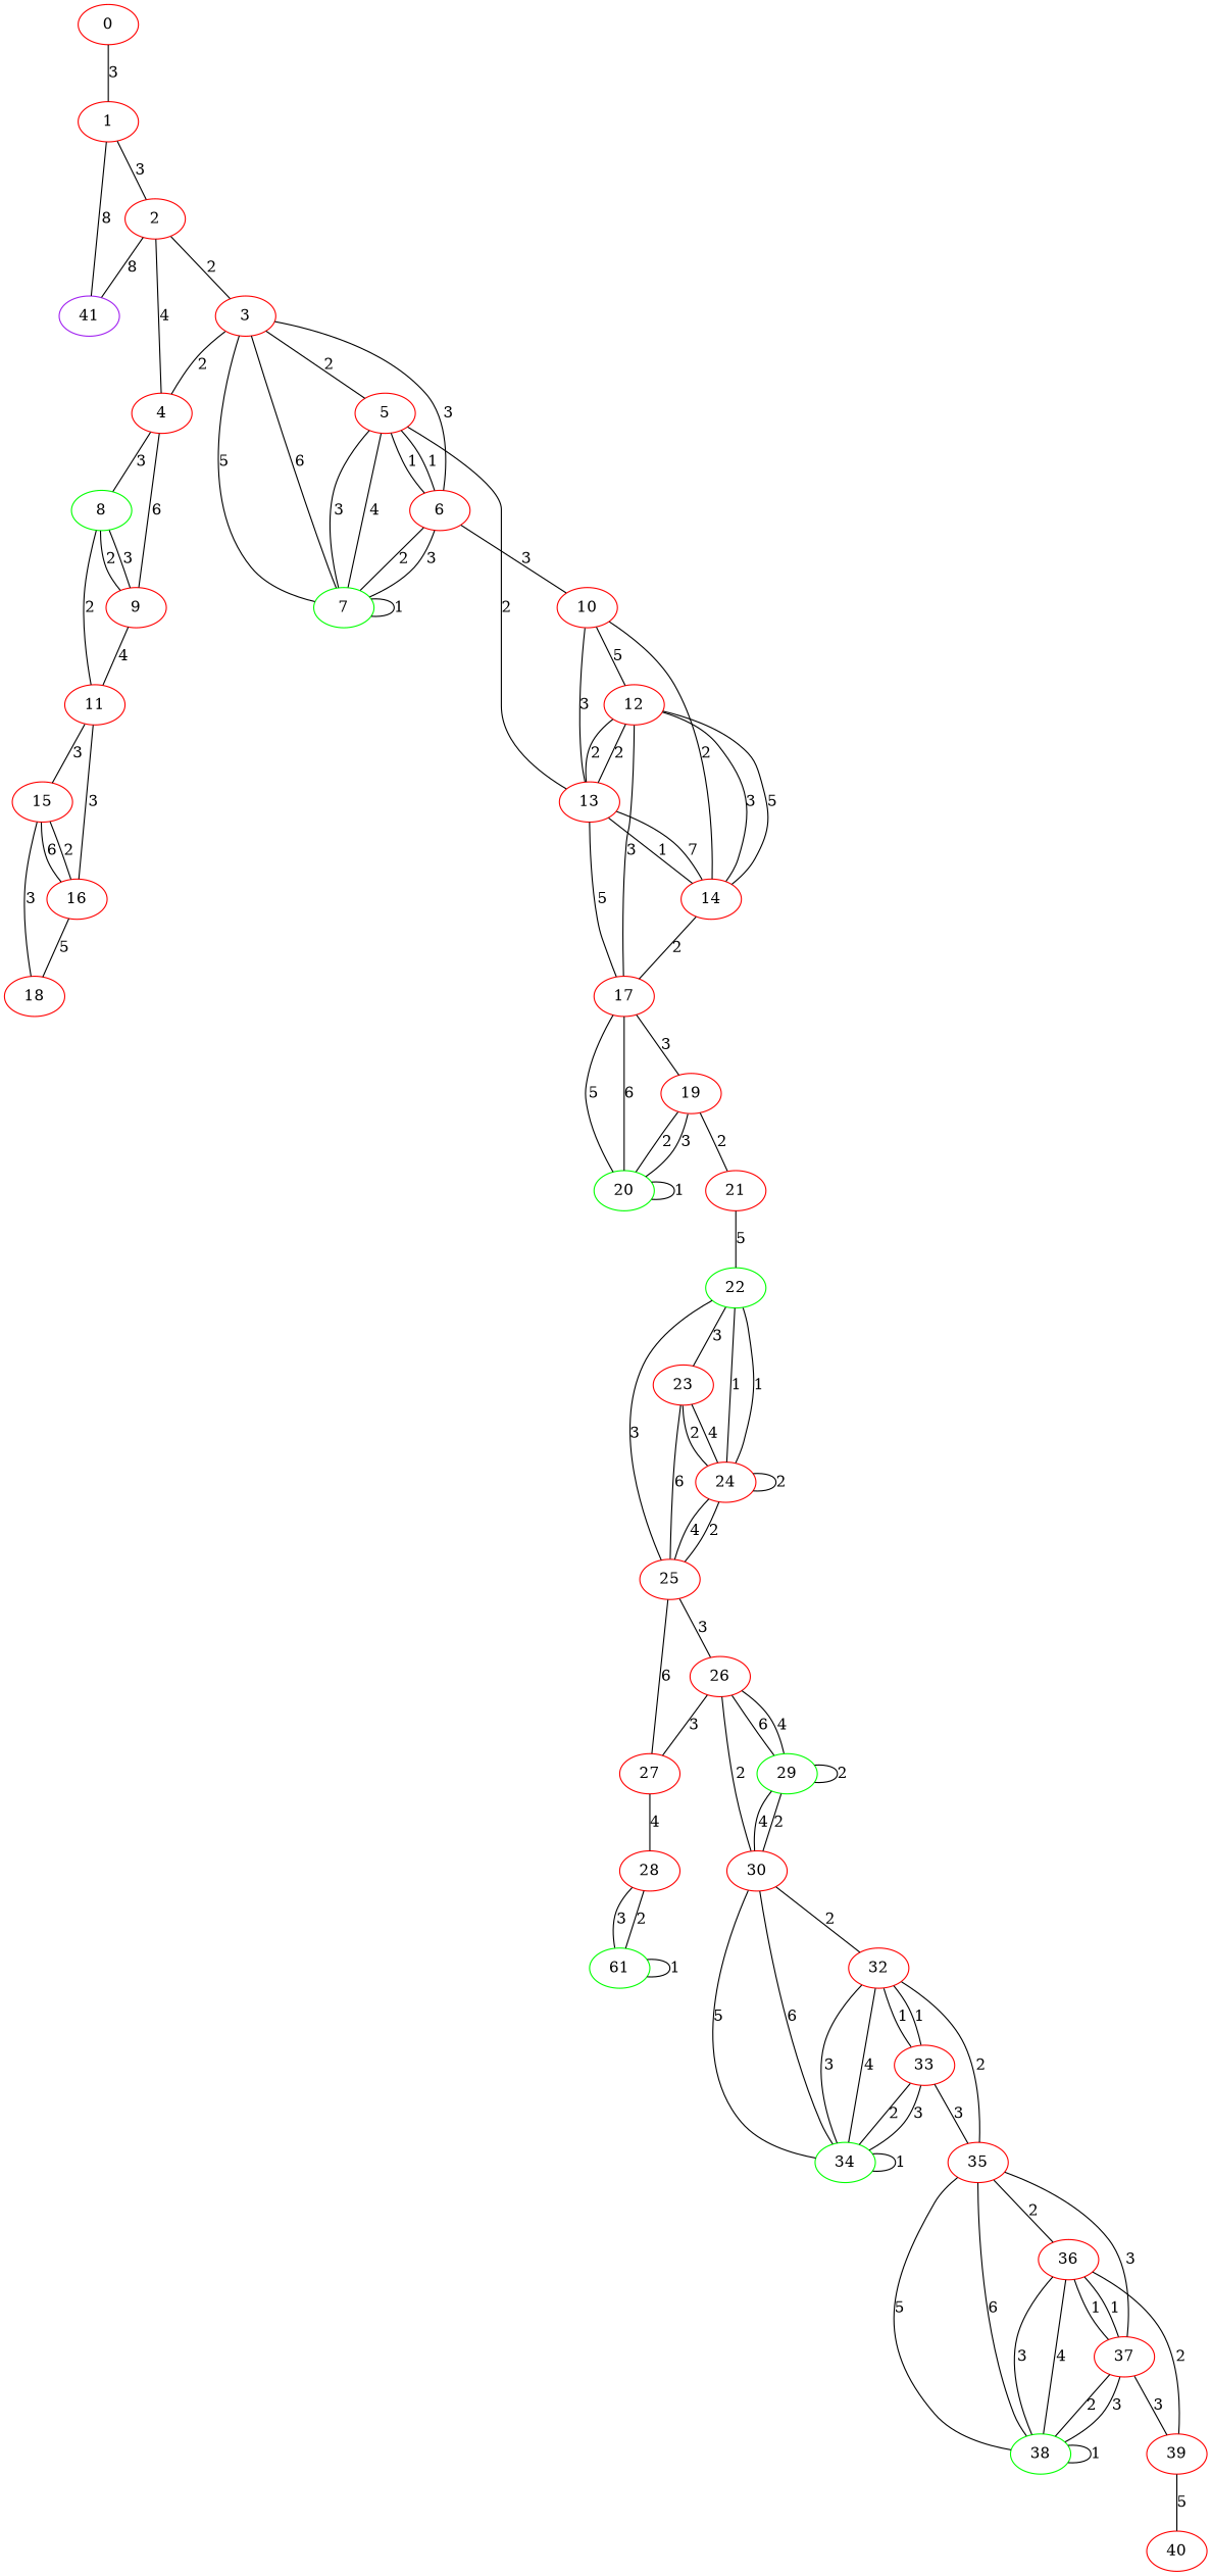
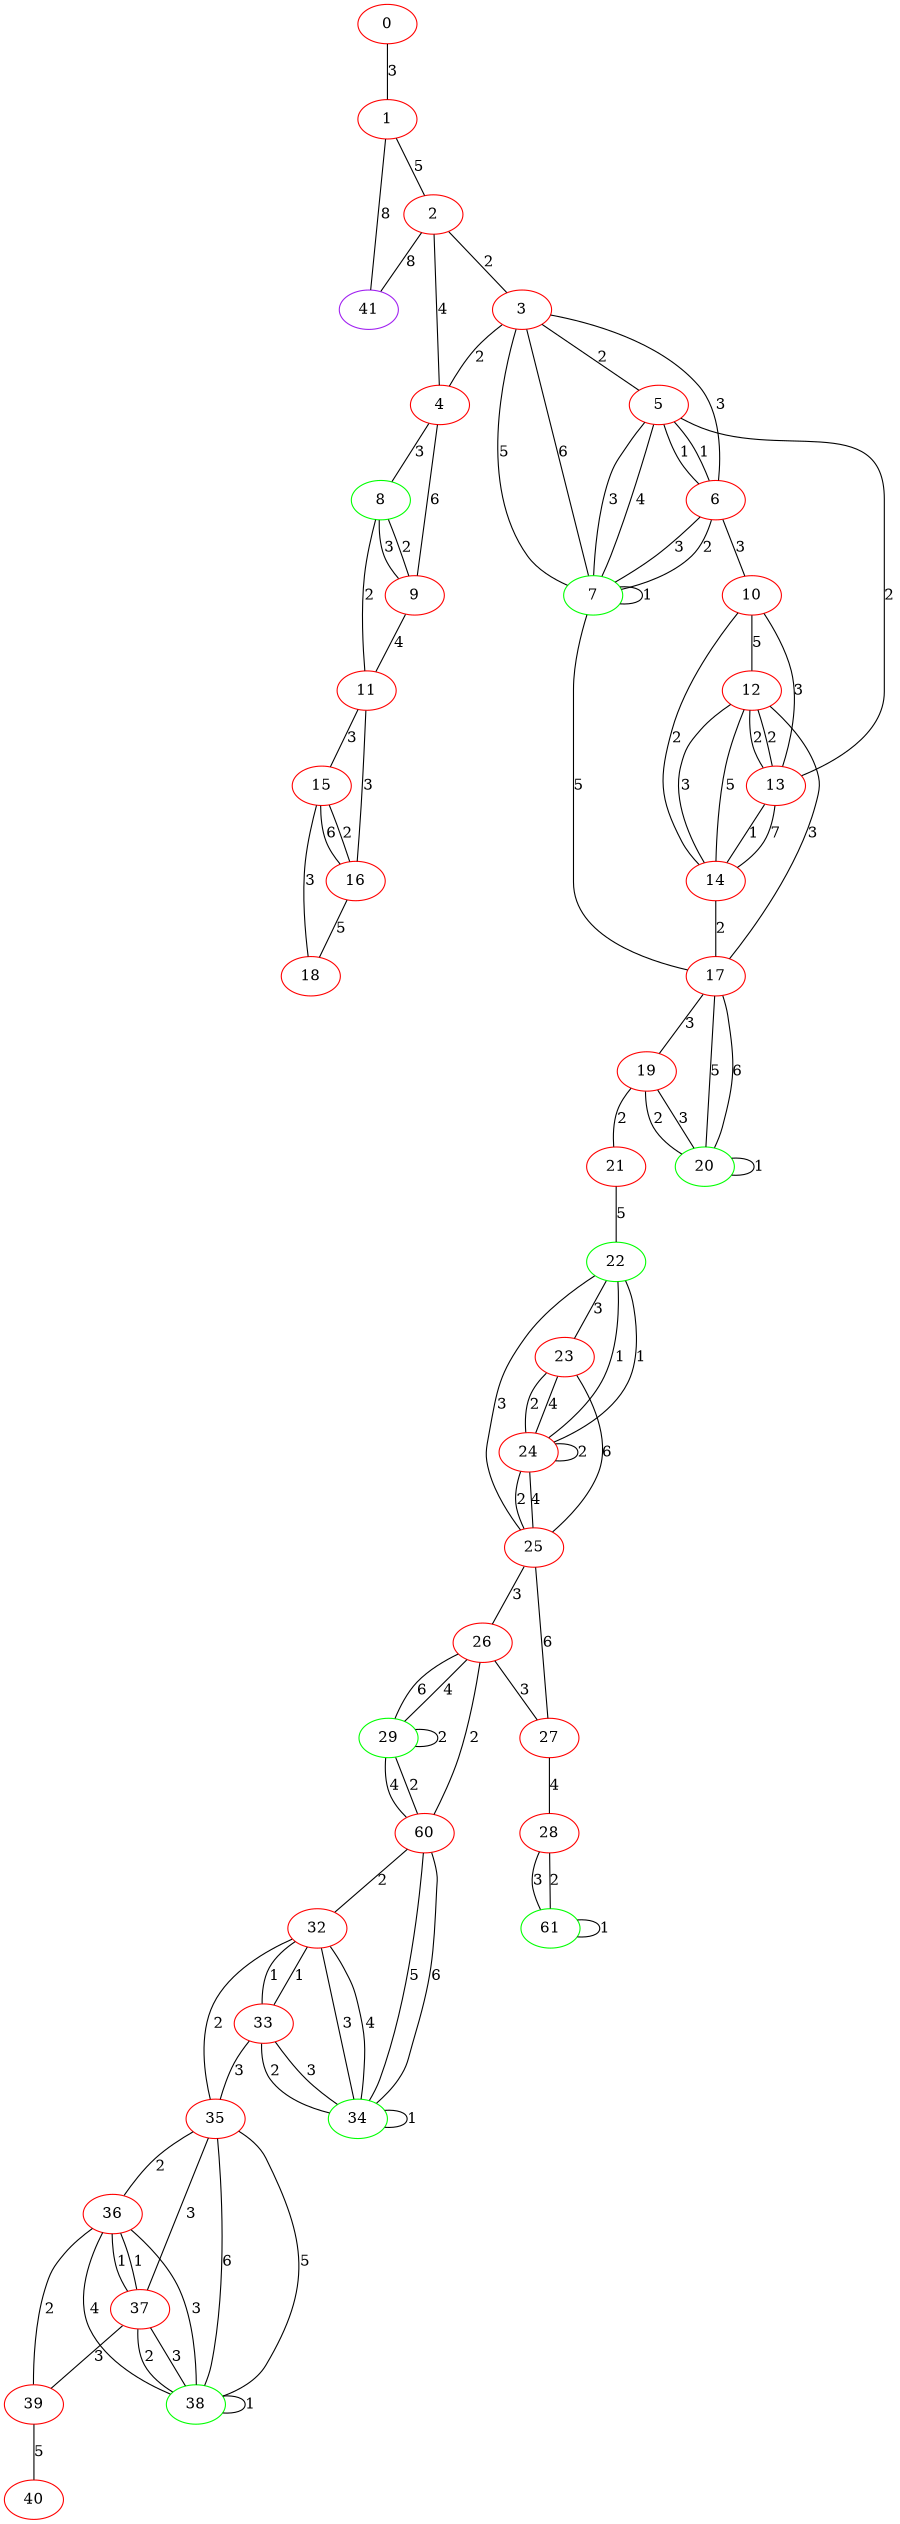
  graph {
    node [color=red weight=1]
    0
    1
    2
    41 [color=purple weight=4]
    3
    4
    5
    6
    7 [color=green weight=2]
    8 [color=green weight=2]
    9
    13
    10
    11
    12
    14
    15
    16
    17
    18
    19
    20 [color=green weight=2]
    21
    22 [color=green]
    23
    24 [weight=2]
    25
    26
    27
    29 [color=green weight=2]
-   30
+   30 [label=60]
    28
    32
    34 [color=green weight=2]
    n35 [color=green label=61 weight=2]
    33
    35
    36
    37
    38 [color=green weight=2]
    39
    40
    0 -- 1 [label=3]
-   1 -- 2 [label=3]
+   1 -- 2 [label=5]
    1 -- 41 [label=8]
    2 -- 41 [label=8]
    2 -- 3 [label=2]
    2 -- 4 [label=4]
    3 -- 4 [label=2]
    3 -- 5 [label=2]
    3 -- 6 [label=3]
    3 -- 7 [label=5]
    3 -- 7 [label=6]
    4 -- 8 [label=3]
    4 -- 9 [label=6]
    5 -- 6 [label=1]
    5 -- 6 [label=1]
    5 -- 7 [label=3]
    5 -- 7 [label=4]
    5 -- 13 [label=2]
    6 -- 7 [label=2]
    6 -- 7 [label=3]
    6 -- 10 [label=3]
    7 -- 7 [label=1]
    8 -- 9 [label=2]
    8 -- 9 [label=3]
    8 -- 11 [label=2]
    9 -- 11 [label=4]
    13 -- 14 [label=1]
    13 -- 14 [label=7]
-   13 -- 17 [label=5]
+   7 -- 17 [label=5]
    10 -- 13 [label=3]
    10 -- 12 [label=5]
    10 -- 14 [label=2]
    11 -- 15 [label=3]
    11 -- 16 [label=3]
    12 -- 13 [label=2]
    12 -- 13 [label=2]
    12 -- 14 [label=3]
    12 -- 14 [label=5]
    12 -- 17 [label=3]
    14 -- 17 [label=2]
    15 -- 16 [label=6]
    15 -- 16 [label=2]
    15 -- 18 [label=3]
    16 -- 18 [label=5]
    17 -- 19 [label=3]
    17 -- 20 [label=5]
    17 -- 20 [label=6]
    19 -- 20 [label=2]
    19 -- 20 [label=3]
    19 -- 21 [label=2]
    20 -- 20 [label=1]
    21 -- 22 [label=5]
    22 -- 23 [label=3]
    22 -- 24 [label=1]
    22 -- 24 [label=1]
    22 -- 25 [label=3]
    23 -- 24 [label=2]
    23 -- 24 [label=4]
    23 -- 25 [label=6]
    24 -- 24 [label=2]
    24 -- 25 [label=4]
    24 -- 25 [label=2]
    25 -- 26 [label=3]
    25 -- 27 [label=6]
    26 -- 27 [label=3]
    26 -- 29 [label=6]
    26 -- 29 [label=4]
    26 -- 30 [label=2]
    27 -- 28 [label=4]
    29 -- 29 [label=2]
    29 -- 30 [label=4]
    29 -- 30 [label=2]
    30 -- 32 [label=2]
    30 -- 34 [label=5]
    30 -- 34 [label=6]
    28 -- n35 [label=3]
    28 -- n35 [label=2]
    32 -- 34 [label=3]
    32 -- 34 [label=4]
    32 -- 33 [label=1]
    32 -- 33 [label=1]
    32 -- 35 [label=2]
    34 -- 34 [label=1]
    n35 -- n35 [label=1]
    33 -- 34 [label=2]
    33 -- 34 [label=3]
    33 -- 35 [label=3]
    35 -- 36 [label=2]
    35 -- 37 [label=3]
    35 -- 38 [label=5]
    35 -- 38 [label=6]
    36 -- 37 [label=1]
    36 -- 37 [label=1]
    36 -- 38 [label=3]
    36 -- 38 [label=4]
    36 -- 39 [label=2]
    37 -- 38 [label=2]
    37 -- 38 [label=3]
    37 -- 39 [label=3]
    38 -- 38 [label=1]
    39 -- 40 [label=5]
  }
